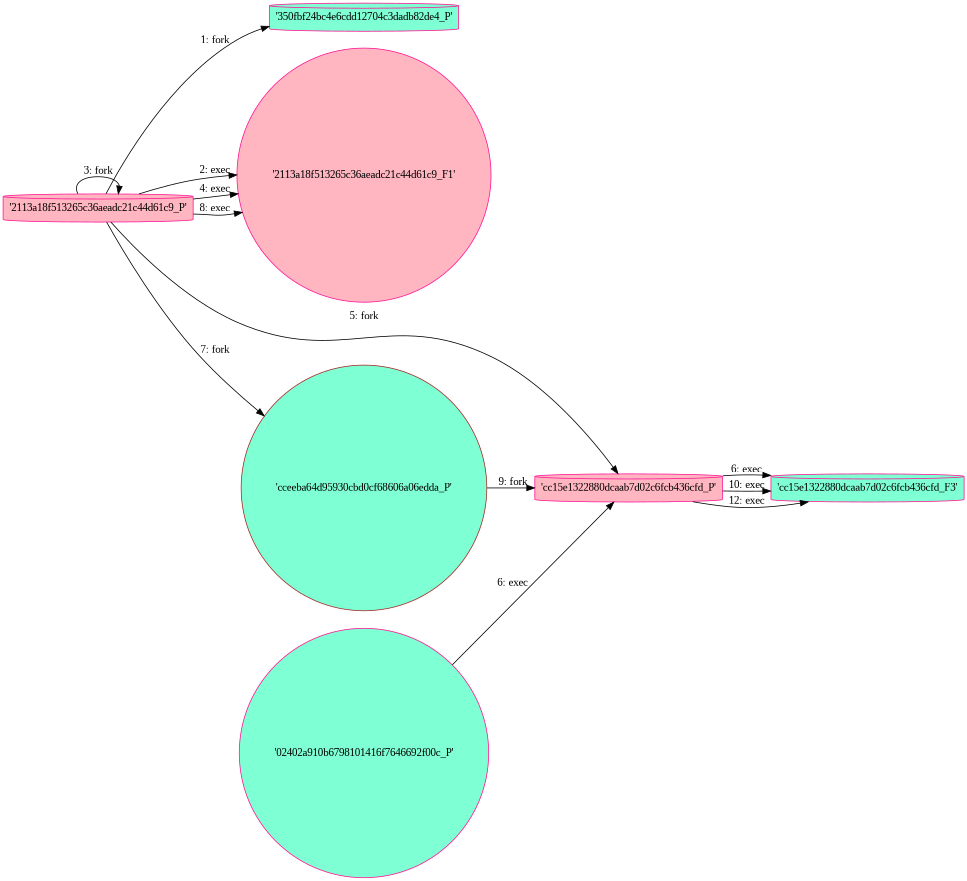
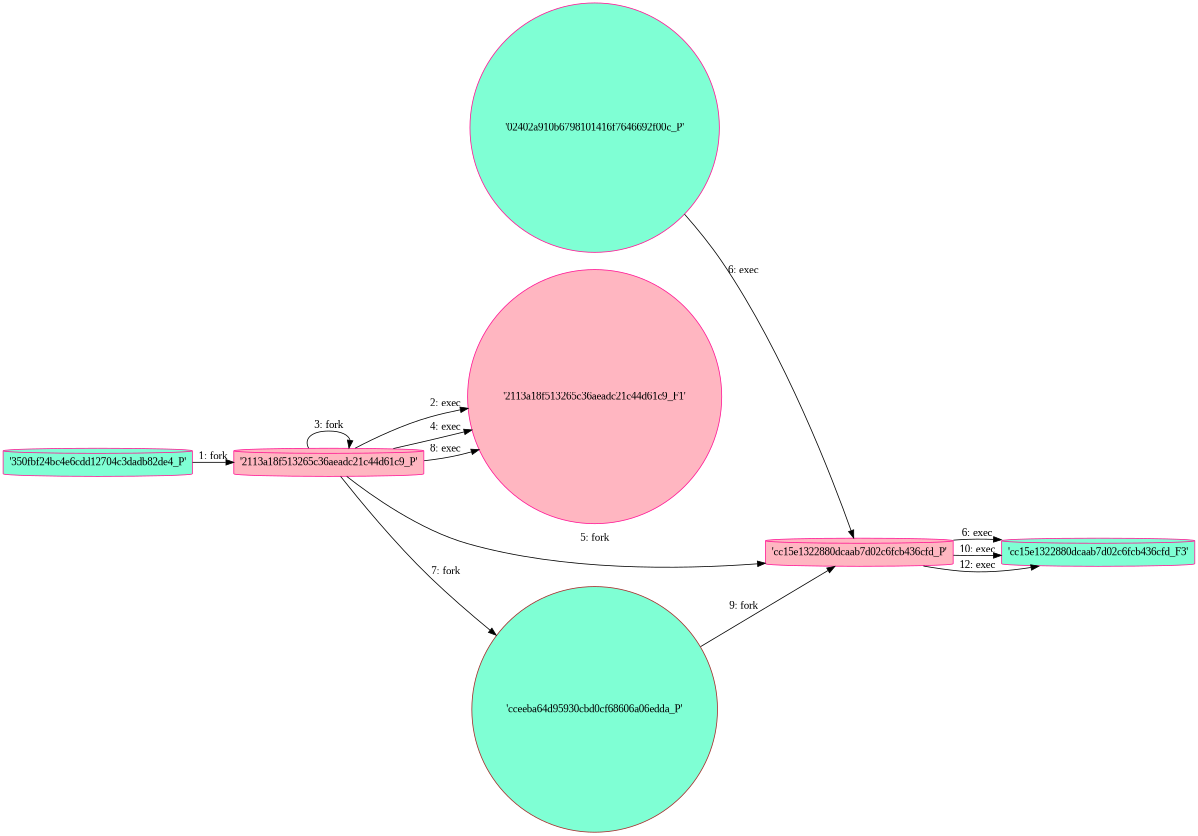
  digraph {
    engine=neato
    fixedsize=false
    fontname="Liberation Serif"
    fontsize=10
    nodesep=0.3
    rankdir=LR
    ranksep=0
    splines=true
    node [color=deeppink fillcolor=aquamarine fontname="Liberation Serif" node_type=Process shape=cylinder style=filled]
    edge [fontname="Liberation Serif"]
    "'2113a18f513265c36aeadc21c44d61c9_P'" [fillcolor=lightpink]
    "'350fbf24bc4e6cdd12704c3dadb82de4_P'"
    "'2113a18f513265c36aeadc21c44d61c9_F1'" [fillcolor=lightpink node_type=File shape=circle]
    "'cc15e1322880dcaab7d02c6fcb436cfd_P'" [fillcolor=lightpink]
    "'cceeba64d95930cbd0cf68606a06edda_P'" [color=brown shape=circle]
    "'cc15e1322880dcaab7d02c6fcb436cfd_F3'" [node_type=File]
    "'02402a910b6798101416f7646692f00c_P'" [shape=circle]
    "'2113a18f513265c36aeadc21c44d61c9_P'" -> "'2113a18f513265c36aeadc21c44d61c9_P'" [label="3: fork"]
    "'2113a18f513265c36aeadc21c44d61c9_P'" -> "'2113a18f513265c36aeadc21c44d61c9_F1'" [label="2: exec"]
    "'2113a18f513265c36aeadc21c44d61c9_P'" -> "'2113a18f513265c36aeadc21c44d61c9_F1'" [label="4: exec"]
    "'2113a18f513265c36aeadc21c44d61c9_P'" -> "'2113a18f513265c36aeadc21c44d61c9_F1'" [label="8: exec"]
    "'2113a18f513265c36aeadc21c44d61c9_P'" -> "'cc15e1322880dcaab7d02c6fcb436cfd_P'" [label="5: fork"]
    "'2113a18f513265c36aeadc21c44d61c9_P'" -> "'cceeba64d95930cbd0cf68606a06edda_P'" [label="7: fork"]
-   "'2113a18f513265c36aeadc21c44d61c9_P'" -> "'350fbf24bc4e6cdd12704c3dadb82de4_P'" [label="1: fork"]
+   "'350fbf24bc4e6cdd12704c3dadb82de4_P'" -> "'2113a18f513265c36aeadc21c44d61c9_P'" [label="1: fork"]
    "'cc15e1322880dcaab7d02c6fcb436cfd_P'" -> "'cc15e1322880dcaab7d02c6fcb436cfd_F3'" [label="6: exec"]
    "'cc15e1322880dcaab7d02c6fcb436cfd_P'" -> "'cc15e1322880dcaab7d02c6fcb436cfd_F3'" [label="10: exec"]
    "'cc15e1322880dcaab7d02c6fcb436cfd_P'" -> "'cc15e1322880dcaab7d02c6fcb436cfd_F3'" [label="12: exec"]
    "'cceeba64d95930cbd0cf68606a06edda_P'" -> "'cc15e1322880dcaab7d02c6fcb436cfd_P'" [label="9: fork"]
    "'02402a910b6798101416f7646692f00c_P'" -> "'cc15e1322880dcaab7d02c6fcb436cfd_P'" [label="6: exec"]
  }
